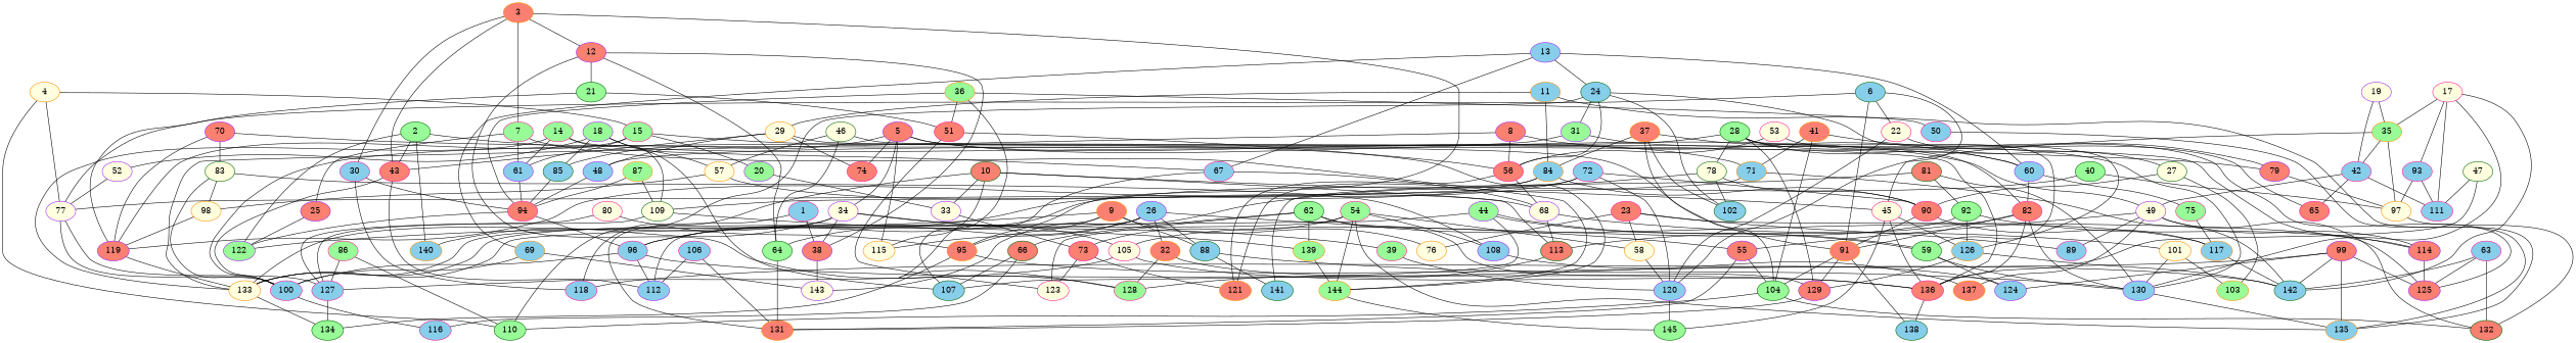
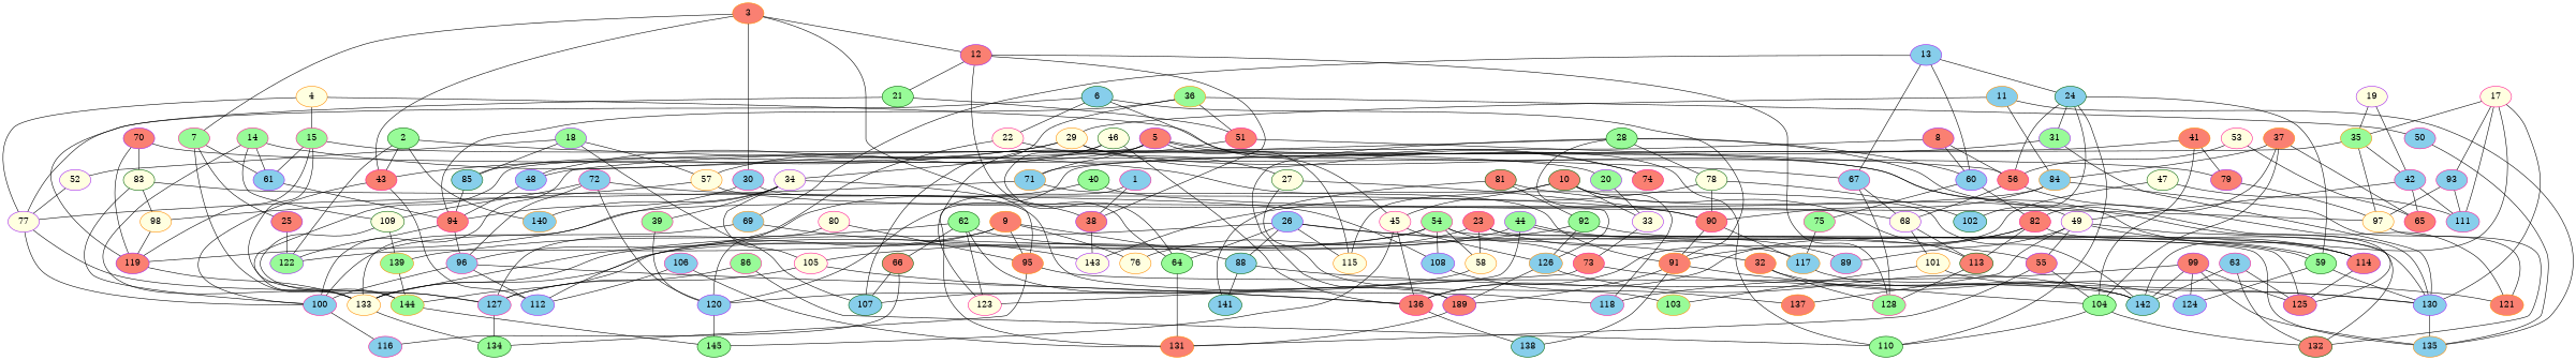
  graph {
    node [color=deeppink fillcolor=skyblue style=filled]
    38 [color=purple fillcolor=salmon]
    1
    131 [color=darkorange fillcolor=salmon]
    143 [color=purple fillcolor=lightyellow]
    2 [color=darkgreen fillcolor=palegreen]
    43 [fillcolor=salmon]
    67
    122 [color=purple fillcolor=palegreen]
    140 [color=darkorange]
    112 [color=purple]
    100
    128 [fillcolor=palegreen]
    68 [color=purple fillcolor=lightyellow]
    3 [color=darkorange fillcolor=salmon]
    7 [fillcolor=palegreen]
    12 [color=purple fillcolor=salmon]
    30
    95 [color=darkorange fillcolor=salmon]
    25 [color=purple fillcolor=salmon]
    61 [color=purple]
    144 [color=darkorange fillcolor=palegreen]
    21 [color=darkgreen fillcolor=palegreen]
    64 [color=darkgreen fillcolor=palegreen]
    118
    94 [fillcolor=salmon]
    142 [color=darkgreen]
    134 [color=darkgreen fillcolor=palegreen]
    4 [color=darkorange fillcolor=lightyellow]
    15 [fillcolor=palegreen]
    77 [color=purple fillcolor=lightyellow]
    110 [color=darkgreen fillcolor=palegreen]
    20 [color=purple fillcolor=palegreen]
    119 [color=purple fillcolor=salmon]
    127
    5 [color=purple fillcolor=salmon]
    34 [color=purple fillcolor=lightyellow]
    49 [color=purple fillcolor=lightyellow]
    71 [color=darkorange]
    74 [fillcolor=salmon]
    85 [color=darkgreen]
    115 [color=darkorange fillcolor=lightyellow]
    133 [color=darkorange fillcolor=lightyellow]
    39 [fillcolor=palegreen]
    105 [fillcolor=lightyellow]
    89
    55 [color=purple fillcolor=salmon]
    114 [color=purple fillcolor=salmon]
    132 [color=darkgreen fillcolor=salmon]
    137 [color=darkorange fillcolor=salmon]
    6 [color=darkgreen]
    22 [fillcolor=lightyellow]
    45 [fillcolor=lightyellow]
    91 [color=darkorange fillcolor=salmon]
    27 [color=darkgreen fillcolor=lightyellow]
    120 [color=purple]
    126 [color=darkorange]
    136 [fillcolor=salmon]
    145 [color=darkgreen fillcolor=palegreen]
-   129 [color=purple fillcolor=salmon]
+   129 [color=purple fillcolor=salmon label=189]
    104 [color=darkgreen fillcolor=palegreen]
    138 [color=darkgreen]
    8 [color=purple fillcolor=salmon]
    56 [fillcolor=salmon]
    60 [color=purple]
    121 [color=darkorange fillcolor=salmon]
    82 [fillcolor=salmon]
    75 [fillcolor=palegreen]
    9 [color=darkorange fillcolor=salmon]
    76 [color=darkorange fillcolor=lightyellow]
    88 [color=darkgreen]
    130 [color=purple]
    141 [color=darkgreen]
    10 [color=darkgreen fillcolor=salmon]
    33 [color=purple fillcolor=lightyellow]
    113 [color=darkgreen fillcolor=salmon]
    73 [fillcolor=salmon]
    11 [color=darkorange]
    29 [color=darkorange fillcolor=lightyellow]
    84 [color=darkorange]
    135 [color=darkorange]
    48 [color=purple]
    90 [fillcolor=salmon]
    51 [fillcolor=salmon]
    13 [color=purple]
    24 [color=darkgreen]
    69 [color=darkorange]
    31 [color=purple fillcolor=palegreen]
    59 [color=darkgreen fillcolor=palegreen]
    102 [color=darkgreen]
    14 [fillcolor=palegreen]
    109 [color=darkgreen fillcolor=lightyellow]
    139 [color=darkorange fillcolor=palegreen]
    65 [fillcolor=salmon]
-   87 [color=darkorange fillcolor=palegreen]
    17 [fillcolor=lightyellow]
    35 [color=darkorange fillcolor=palegreen]
    93
    111
    42
    97 [color=darkorange fillcolor=lightyellow]
    18 [color=purple fillcolor=palegreen]
    52 [color=purple fillcolor=lightyellow]
    57 [color=darkorange fillcolor=lightyellow]
    107 [color=darkgreen]
    98 [color=darkorange fillcolor=lightyellow]
    19 [color=purple fillcolor=lightyellow]
    123 [fillcolor=lightyellow]
    103 [color=darkorange fillcolor=palegreen]
    23 [fillcolor=salmon]
    58 [color=darkorange fillcolor=lightyellow]
    125 [color=purple fillcolor=salmon]
    124 [color=purple]
    26 [color=purple]
    32 [color=darkorange fillcolor=salmon]
    117 [color=darkorange]
    28 [color=darkgreen fillcolor=palegreen]
    78 [color=darkgreen fillcolor=lightyellow]
    116
    96
    36 [color=darkorange fillcolor=palegreen]
    50
    37 [color=darkorange fillcolor=salmon]
    40 [color=darkgreen fillcolor=palegreen]
    41 [color=darkorange fillcolor=salmon]
    79 [color=purple fillcolor=salmon]
    44 [color=purple fillcolor=palegreen]
    46 [color=darkgreen fillcolor=lightyellow]
    47 [color=darkgreen fillcolor=lightyellow]
    53 [fillcolor=lightyellow]
    54 [fillcolor=palegreen]
    108 [color=purple]
    101 [color=darkorange fillcolor=lightyellow]
    62 [color=darkgreen fillcolor=palegreen]
    66 [color=darkgreen fillcolor=salmon]
    63
    70 [color=purple fillcolor=salmon]
    83 [color=darkgreen fillcolor=lightyellow]
    72
    80 [fillcolor=lightyellow]
    81 [color=darkgreen fillcolor=salmon]
    92 [color=darkgreen fillcolor=palegreen]
    86 [fillcolor=palegreen]
    99 [color=purple fillcolor=salmon]
    106
    38 -- 143
    1 -- 38
    1 -- 131
    2 -- 43
    2 -- 67
    2 -- 122
    2 -- 140
    43 -- 112
    43 -- 100
    67 -- 128
    67 -- 68
    100 -- 116
    68 -- 113
    68 -- 101
    3 -- 43
    3 -- 7
    3 -- 12
    3 -- 30
    3 -- 95
    7 -- 25
    7 -- 61
    7 -- 144
    12 -- 38
    12 -- 128
    12 -- 21
    12 -- 64
    30 -- 118
    30 -- 94
    95 -- 142
    95 -- 134
    25 -- 122
    61 -- 94
    144 -- 145
    21 -- 119
    21 -- 51
    64 -- 131
    94 -- 122
    94 -- 96
    4 -- 15
    4 -- 77
    4 -- 110
    15 -- 61
    15 -- 144
    15 -- 20
    15 -- 119
    77 -- 100
    77 -- 127
    20 -- 33
    119 -- 133
    127 -- 134
    5 -- 34
    5 -- 49
    5 -- 71
    5 -- 74
    5 -- 85
    5 -- 115
    34 -- 38
    34 -- 140
    34 -- 133
    34 -- 39
    34 -- 105
    49 -- 89
    49 -- 55
    49 -- 114
    49 -- 132
    49 -- 137
    71 -- 142
    71 -- 77
    85 -- 94
    133 -- 134
    39 -- 120
    105 -- 127
    105 -- 136
    55 -- 131
    55 -- 104
    114 -- 125
    6 -- 77
    6 -- 22
    6 -- 45
    6 -- 91
    22 -- 27
    22 -- 120
    45 -- 126
    45 -- 136
    45 -- 145
    91 -- 129
    91 -- 104
    91 -- 138
    27 -- 90
    27 -- 103
    120 -- 145
    126 -- 142
    126 -- 129
    136 -- 138
    129 -- 131
    104 -- 110
    104 -- 132
    8 -- 133
    8 -- 56
    8 -- 60
    56 -- 68
    56 -- 121
    60 -- 82
    60 -- 75
    82 -- 91
    82 -- 136
    82 -- 130
    82 -- 113
    75 -- 117
    9 -- 122
    9 -- 112
    9 -- 95
    9 -- 76
    9 -- 88
    88 -- 130
    88 -- 141
    130 -- 135
    10 -- 118
    10 -- 115
    10 -- 45
    10 -- 33
    10 -- 113
    33 -- 73
    113 -- 128
    73 -- 121
    73 -- 123
    11 -- 29
    11 -- 84
    11 -- 135
    29 -- 43
    29 -- 74
    29 -- 114
    29 -- 48
    84 -- 119
    84 -- 121
    84 -- 90
    48 -- 94
    90 -- 91
    90 -- 117
    51 -- 56
    51 -- 123
    13 -- 67
    13 -- 60
    13 -- 24
    13 -- 69
    24 -- 110
    24 -- 56
    24 -- 31
    24 -- 59
    24 -- 102
    69 -- 143
    69 -- 100
    31 -- 130
    31 -- 48
    59 -- 130
    59 -- 124
    14 -- 61
    14 -- 133
    14 -- 91
    14 -- 109
    109 -- 127
    109 -- 139
    139 -- 144
-   87 -- 94
-   87 -- 109
    17 -- 142
    17 -- 130
    17 -- 35
    17 -- 93
    17 -- 111
    35 -- 120
    35 -- 42
    35 -- 97
    93 -- 111
    93 -- 97
    42 -- 49
    42 -- 65
    42 -- 111
    97 -- 132
    18 -- 85
    18 -- 52
    18 -- 57
    18 -- 107
    52 -- 77
    57 -- 68
    57 -- 98
    98 -- 119
    19 -- 35
    19 -- 42
    23 -- 89
    23 -- 76
    23 -- 58
    23 -- 125
    58 -- 120
    26 -- 64
    26 -- 115
    26 -- 133
    26 -- 55
    26 -- 88
    26 -- 32
    32 -- 128
    32 -- 124
    117 -- 142
    28 -- 100
    28 -- 126
    28 -- 129
    28 -- 60
    28 -- 125
    28 -- 78
    78 -- 143
    78 -- 90
    78 -- 102
    96 -- 112
    96 -- 100
    96 -- 136
    36 -- 94
    36 -- 51
    36 -- 107
    36 -- 50
    50 -- 135
    37 -- 104
    37 -- 82
    37 -- 84
-   37 -- 102
+   37 -- 65
    40 -- 97
    40 -- 96
    41 -- 71
    41 -- 104
    41 -- 79
    79 -- 97
    44 -- 133
    44 -- 59
    44 -- 59
    44 -- 107
    46 -- 64
    46 -- 136
    46 -- 57
    47 -- 136
    47 -- 111
    53 -- 56
    53 -- 65
    54 -- 144
    54 -- 133
    54 -- 73
    54 -- 135
    54 -- 58
    54 -- 108
    108 -- 137
    101 -- 130
    101 -- 103
    62 -- 129
    62 -- 139
    62 -- 123
    62 -- 117
    62 -- 66
    66 -- 107
    66 -- 116
    63 -- 142
    63 -- 132
    63 -- 125
    70 -- 119
    70 -- 79
    70 -- 83
    83 -- 100
    83 -- 98
    83 -- 108
    72 -- 120
    72 -- 90
    72 -- 109
    72 -- 96
    80 -- 95
    80 -- 127
    81 -- 130
    81 -- 141
    81 -- 92
    92 -- 105
    92 -- 114
    92 -- 126
    86 -- 110
    86 -- 127
    99 -- 118
    99 -- 142
    99 -- 135
    99 -- 125
    99 -- 124
    106 -- 131
    106 -- 112
  }
